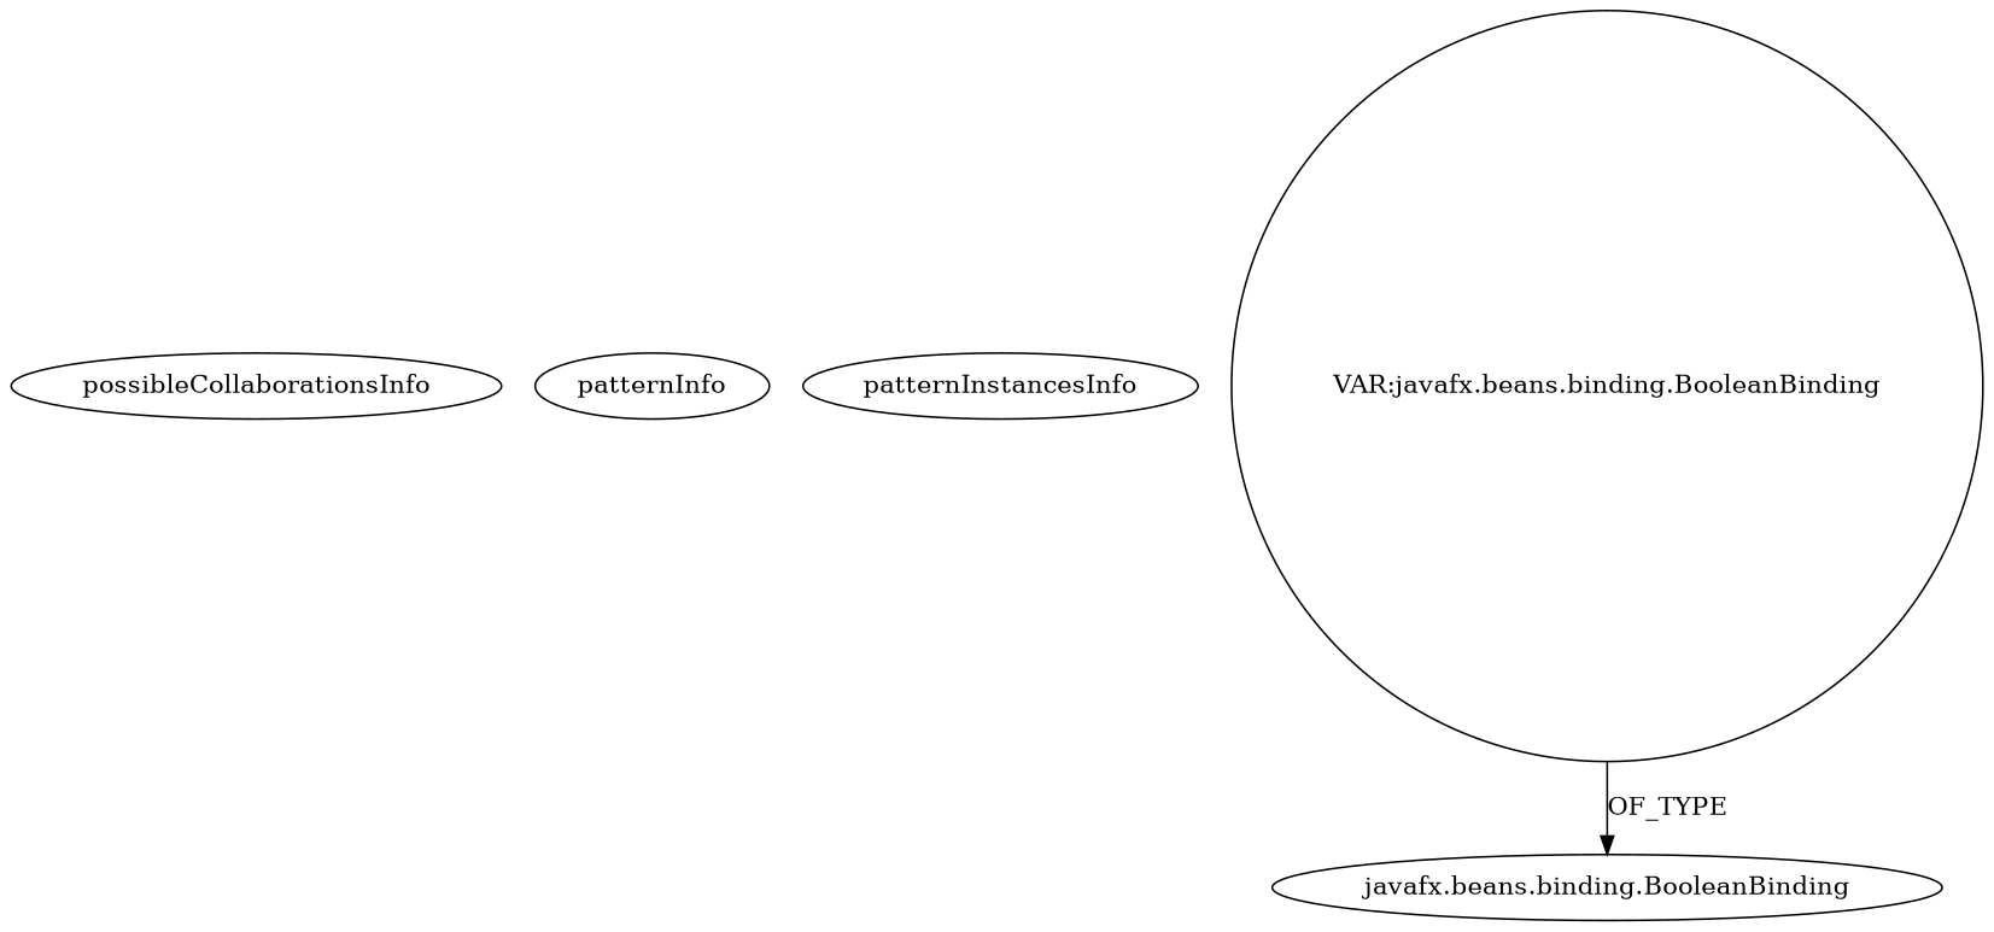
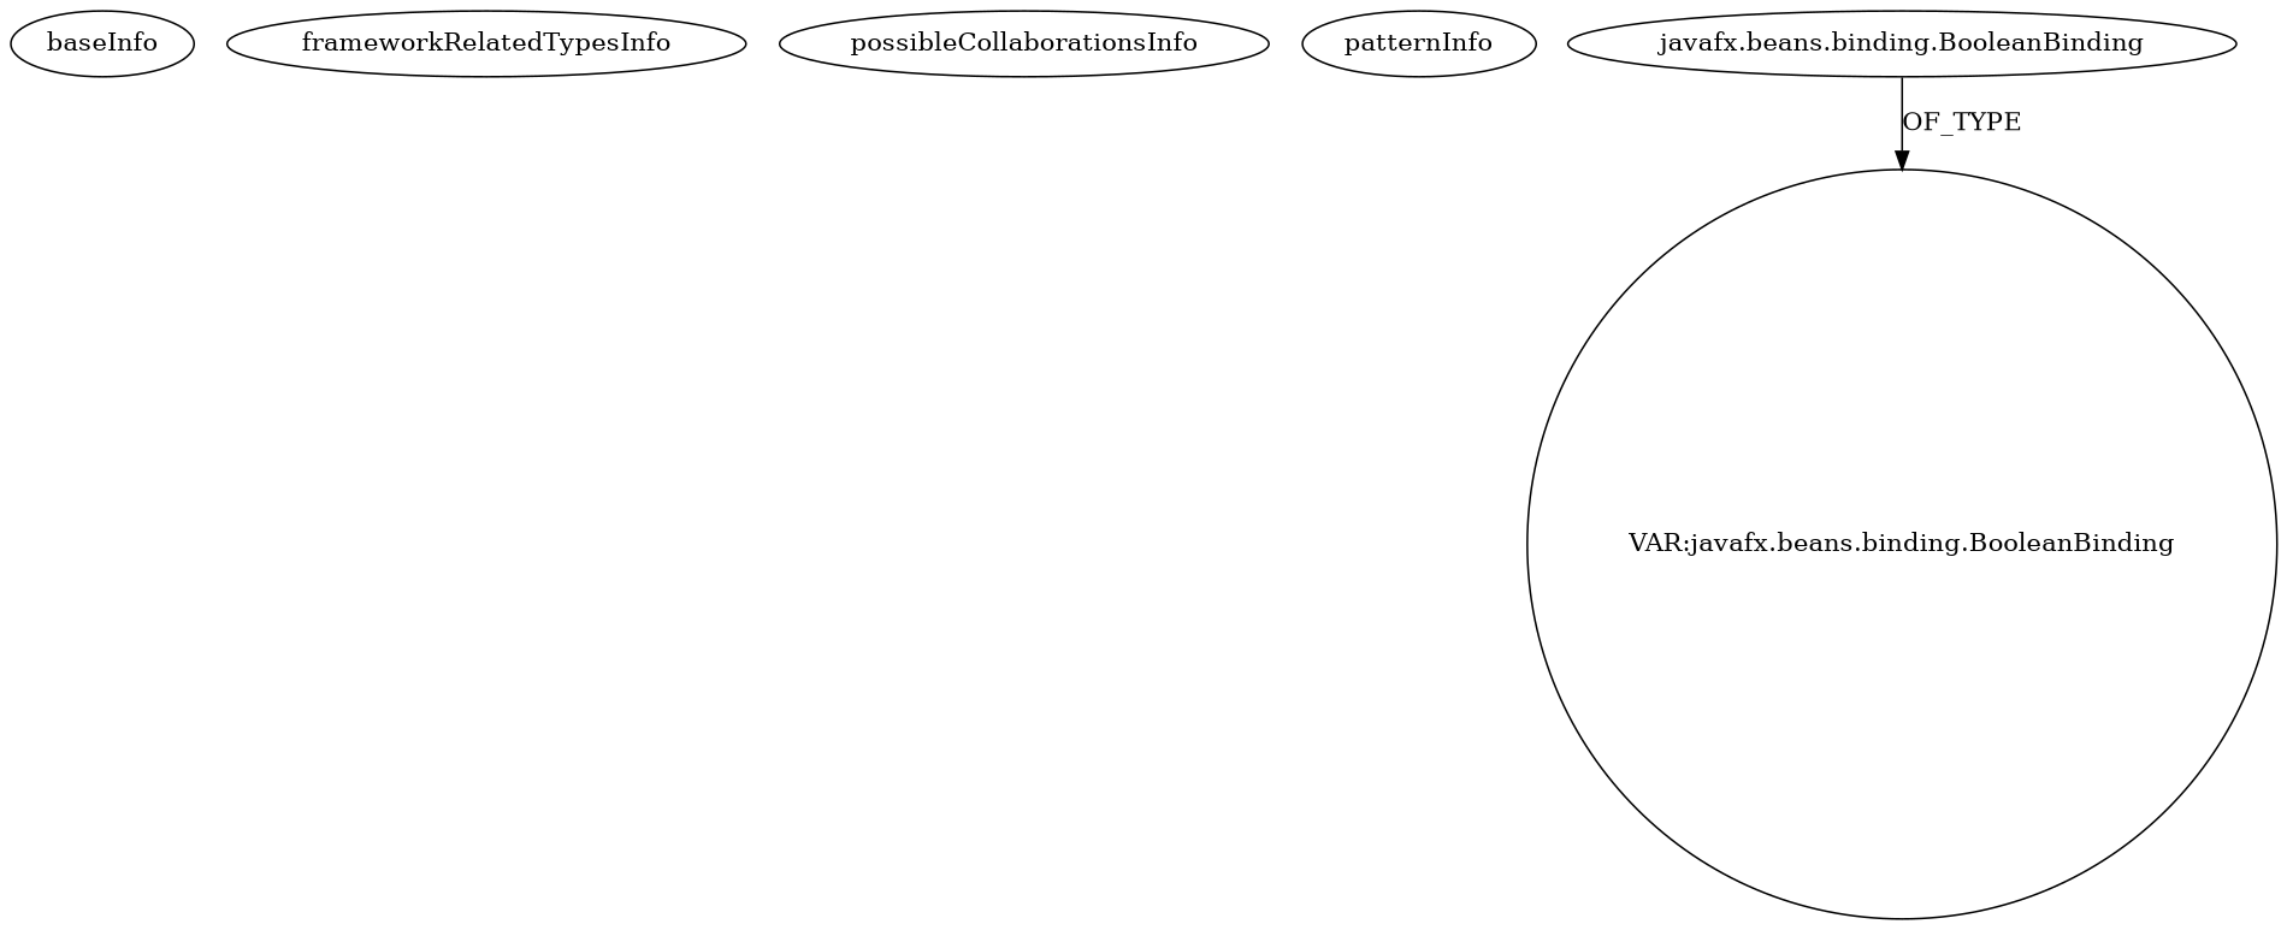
  digraph {
+   baseInfo [category=pattern graphId=2519 isAnonymous=false possibleRelation=false]
+   frameworkRelatedTypesInfo
    possibleCollaborationsInfo
    patternInfo [frequency=2.0 patternRootClient=null]
-   patternInstancesInfo [0="v1ct04-lagbackup~/v1ct04-lagbackup/lagbackup-master/src/com/v1ct04/ces22/lagbackup/view/main/creation/NewBackupWindow.java~NewBackupWindow~4639" 1="Striix-ChiroLedenlijst~/Striix-ChiroLedenlijst/ChiroLedenlijst-master/Main/src/main/Main.java~Main~1387"]
    n6 [isFrameworkType=false label="javafx.beans.binding.BooleanBinding" vertexType=FRAMEWORK_CLASS_TYPE]
    n7 [isFrameworkType=false label="VAR:javafx.beans.binding.BooleanBinding" shape=circle vertexType=VARIABLE_EXPRESION]
-   n7 -> n6 [label=OF_TYPE]
+   n6 -> n7 [label=OF_TYPE]
  }
